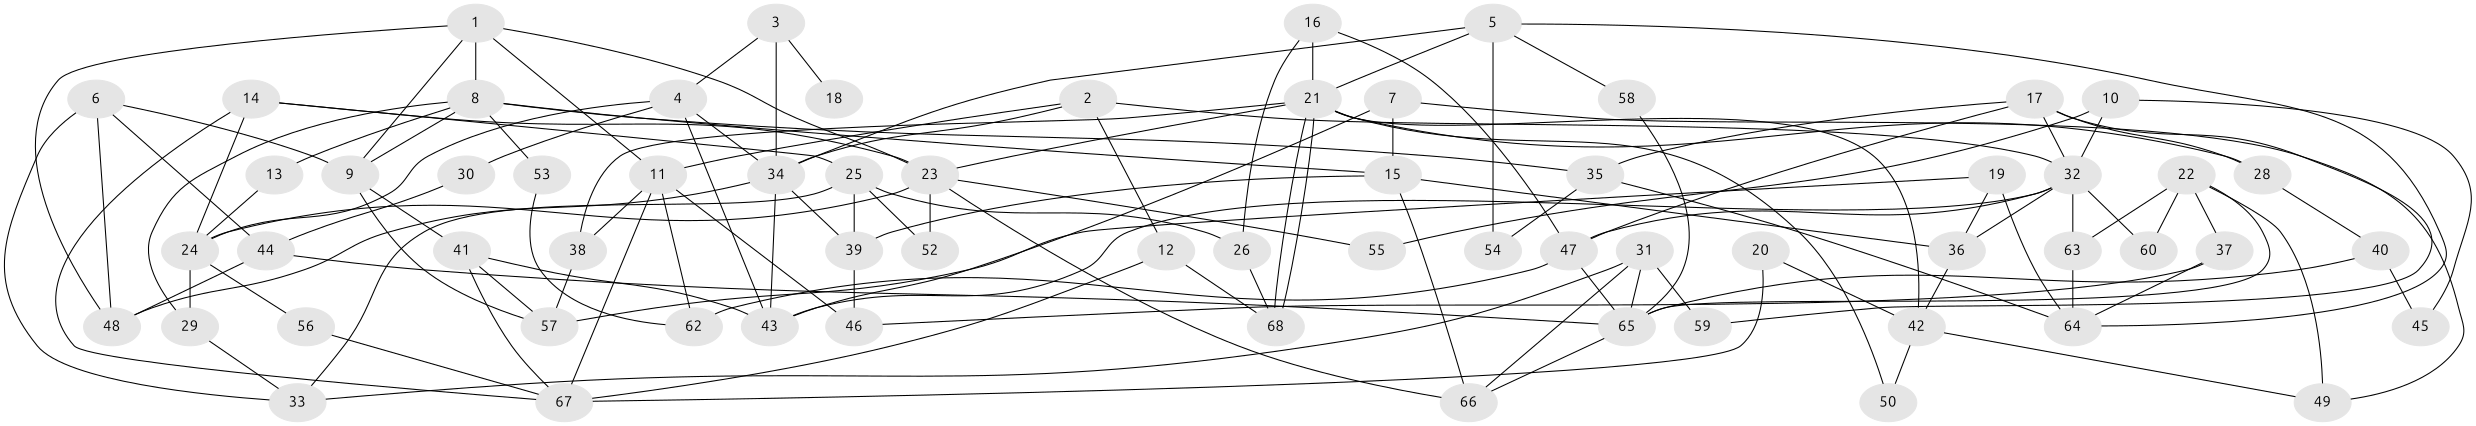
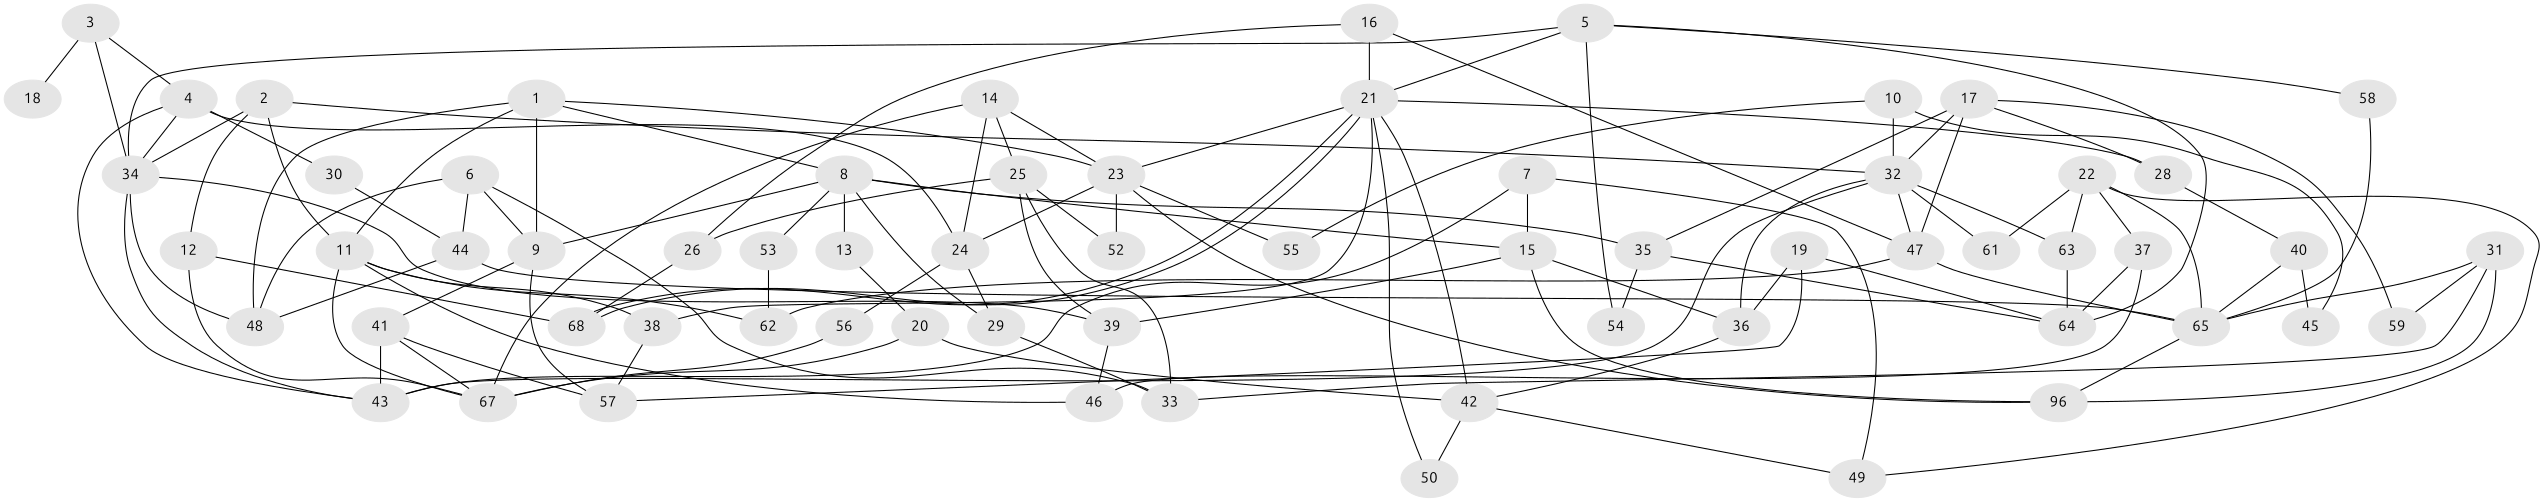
  graph {
    fontname=Ubuntu
    node [color=gray90 fontname=Ubuntu style=filled]
    edge [fontname=Ubuntu]
    1
    8
    9
    11
    23
    48
    15
    13
    29
    35
    53
    41
    57
    38
    46
    62
    67
    24
    55
-   66
+   66 [label=96]
    52
    2
    12
    32
    34
    68
    43
    36
    47
-   60
+   60 [label=61]
    63
    39
    3
    4
    18
    30
    56
    44
    5
    21
    54
    58
    64
    28
    42
    50
    65
    6
    33
    7
    49
    20
    10
    45
    14
    25
    26
    16
    40
    17
    59
    19
    22
    37
    31
    1 -- 8
    1 -- 9
    1 -- 11
    1 -- 23
    1 -- 48
    8 -- 9
    8 -- 15
    8 -- 13
    8 -- 29
    8 -- 35
    8 -- 53
    9 -- 41
    9 -- 57
    11 -- 38
    11 -- 46
    11 -- 62
    11 -- 67
    23 -- 24
    23 -- 55
    23 -- 66
    23 -- 52
    15 -- 66
    15 -- 36
    15 -- 39
-   13 -- 24
+   13 -- 20
    29 -- 33
    35 -- 54
    35 -- 64
    53 -- 62
    41 -- 57
    41 -- 67
    41 -- 43
    38 -- 57
    24 -- 29
    24 -- 56
    2 -- 11
    2 -- 12
    2 -- 32
    2 -- 34
    12 -- 67
    12 -- 68
    32 -- 43
    32 -- 36
    32 -- 47
    32 -- 60
    32 -- 63
    34 -- 48
    34 -- 43
    34 -- 39
    36 -- 42
    47 -- 62
    47 -- 65
    63 -- 64
    39 -- 46
    3 -- 34
    3 -- 4
    3 -- 18
    4 -- 24
    4 -- 34
    4 -- 43
    4 -- 30
    30 -- 44
    56 -- 67
    44 -- 48
    44 -- 65
    5 -- 34
    5 -- 21
    5 -- 54
    5 -- 58
    5 -- 64
    21 -- 23
    21 -- 38
    21 -- 68
    21 -- 68
    21 -- 28
    21 -- 42
    21 -- 50
    58 -- 65
    28 -- 40
    42 -- 50
    42 -- 49
    65 -- 66
    6 -- 9
    6 -- 48
    6 -- 44
    6 -- 33
    7 -- 15
    7 -- 43
    7 -- 49
    20 -- 67
    20 -- 42
    10 -- 55
    10 -- 32
    10 -- 45
    14 -- 23
    14 -- 67
    14 -- 24
    14 -- 25
    25 -- 52
    25 -- 39
    25 -- 33
    25 -- 26
    26 -- 68
    16 -- 47
    16 -- 21
    16 -- 26
    40 -- 65
    40 -- 45
    17 -- 35
    17 -- 32
    17 -- 47
    17 -- 28
    17 -- 59
    19 -- 57
    19 -- 36
    19 -- 64
    22 -- 60
    22 -- 63
    22 -- 65
    22 -- 49
    22 -- 37
    37 -- 46
    37 -- 64
    31 -- 66
    31 -- 65
    31 -- 33
    31 -- 59
  }
